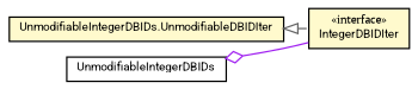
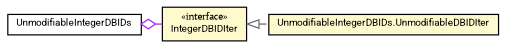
  digraph {
    fontname="PT Serif"
    nodesep=0.15
    rankdir=LR
    ranksep=0.25
    node [fontcolor=black fontname="PT Serif" fontsize=8 margin=0 shape=plaintext]
    edge [dir=back fontname="PT Serif" fontsize=7 labelfontname=Roboto labelfontsize=7]
    n1 [height=0 label=<<table title="de.lmu.ifi.dbs.elki.database.ids.integer.IntegerDBIDIter" border="0" cellborder="1" cellspacing="0" cellpadding="2" bgcolor="LemonChiffon" href="IntegerDBIDIter.html" target="_parent"> 		<tr><td><table border="0" cellspacing="0" cellpadding="1"> 		<tr><td align="center" balign="center"> &#171;interface&#187; </td></tr> 		<tr><td align="center" balign="center"> <font face="Roboto">IntegerDBIDIter</font> </td></tr> 		</table></td></tr> 		</table>> width=0]
    n2 [height=0 label=<<table title="de.lmu.ifi.dbs.elki.database.ids.integer.UnmodifiableIntegerDBIDs.UnmodifiableDBIDIter" border="0" cellborder="1" cellspacing="0" cellpadding="2" bgcolor="lemonChiffon" href="UnmodifiableIntegerDBIDs.UnmodifiableDBIDIter.html" target="_parent"> 		<tr><td><table border="0" cellspacing="0" cellpadding="1"> 		<tr><td align="center" balign="center"> <font face="Roboto">UnmodifiableIntegerDBIDs.UnmodifiableDBIDIter</font> </td></tr> 		</table></td></tr> 		</table>> width=0]
    n3 [height=0 label=<<table title="de.lmu.ifi.dbs.elki.database.ids.integer.UnmodifiableIntegerDBIDs" border="0" cellborder="1" cellspacing="0" cellpadding="2" href="UnmodifiableIntegerDBIDs.html" target="_parent"> 		<tr><td><table border="0" cellspacing="0" cellpadding="1"> 		<tr><td align="center" balign="center"> <font face="Roboto">UnmodifiableIntegerDBIDs</font> </td></tr> 		</table></td></tr> 		</table>> width=0]
-   n2 -> n1 [arrowtail=empty color=gray40 style=dashed weight=9]
+   n1 -> n2 [arrowtail=empty color=gray40 style=dashed weight=9]
    n3 -> n1 [arrowhead=none arrowtail=ediamond color=purple weight=4]
  }
